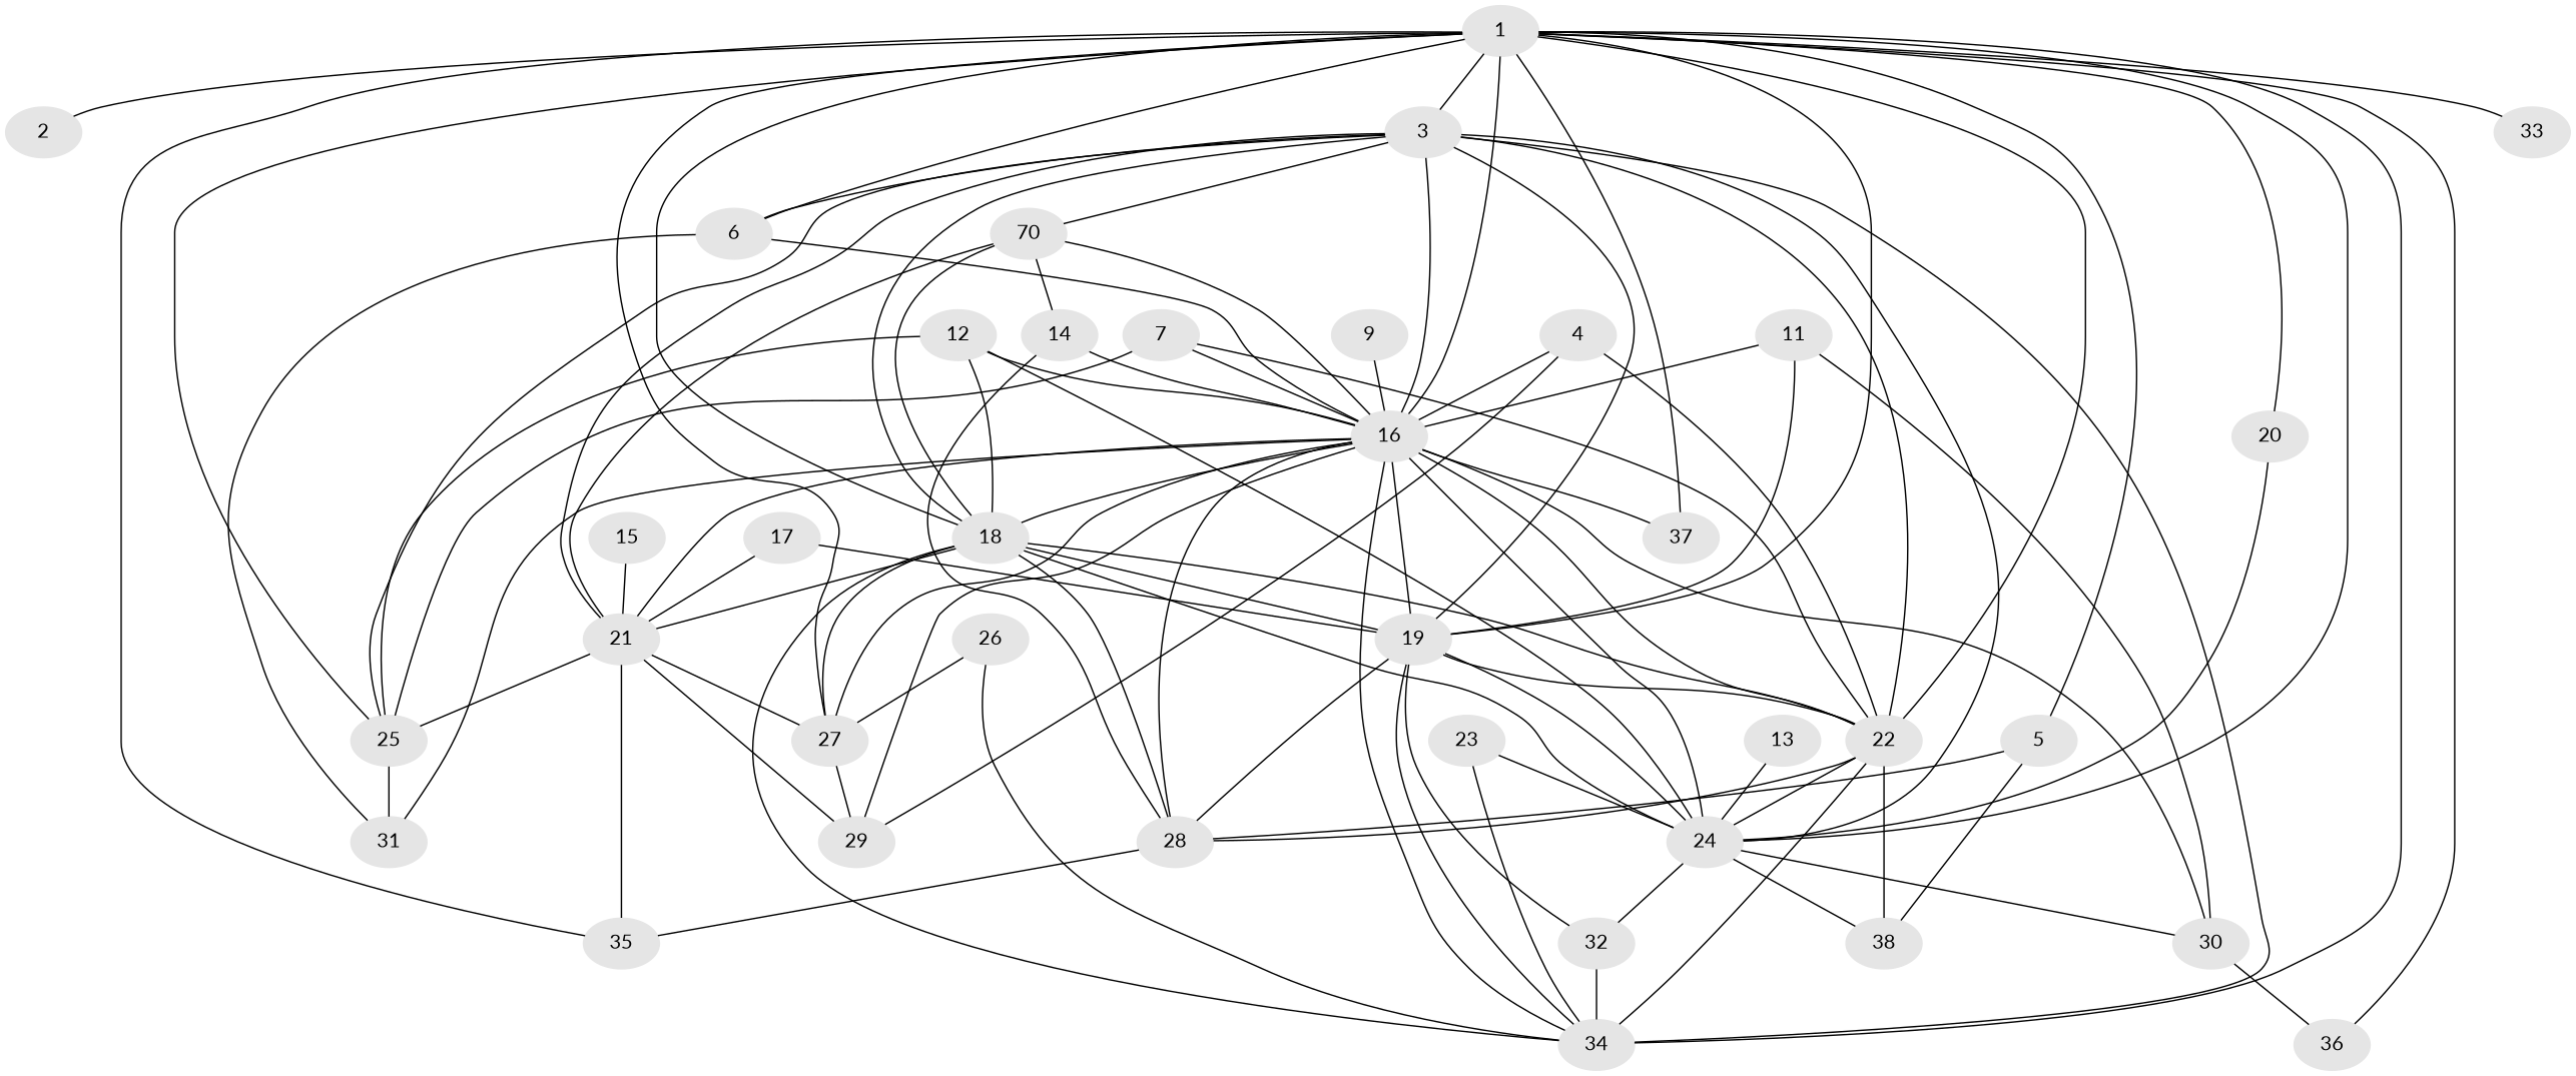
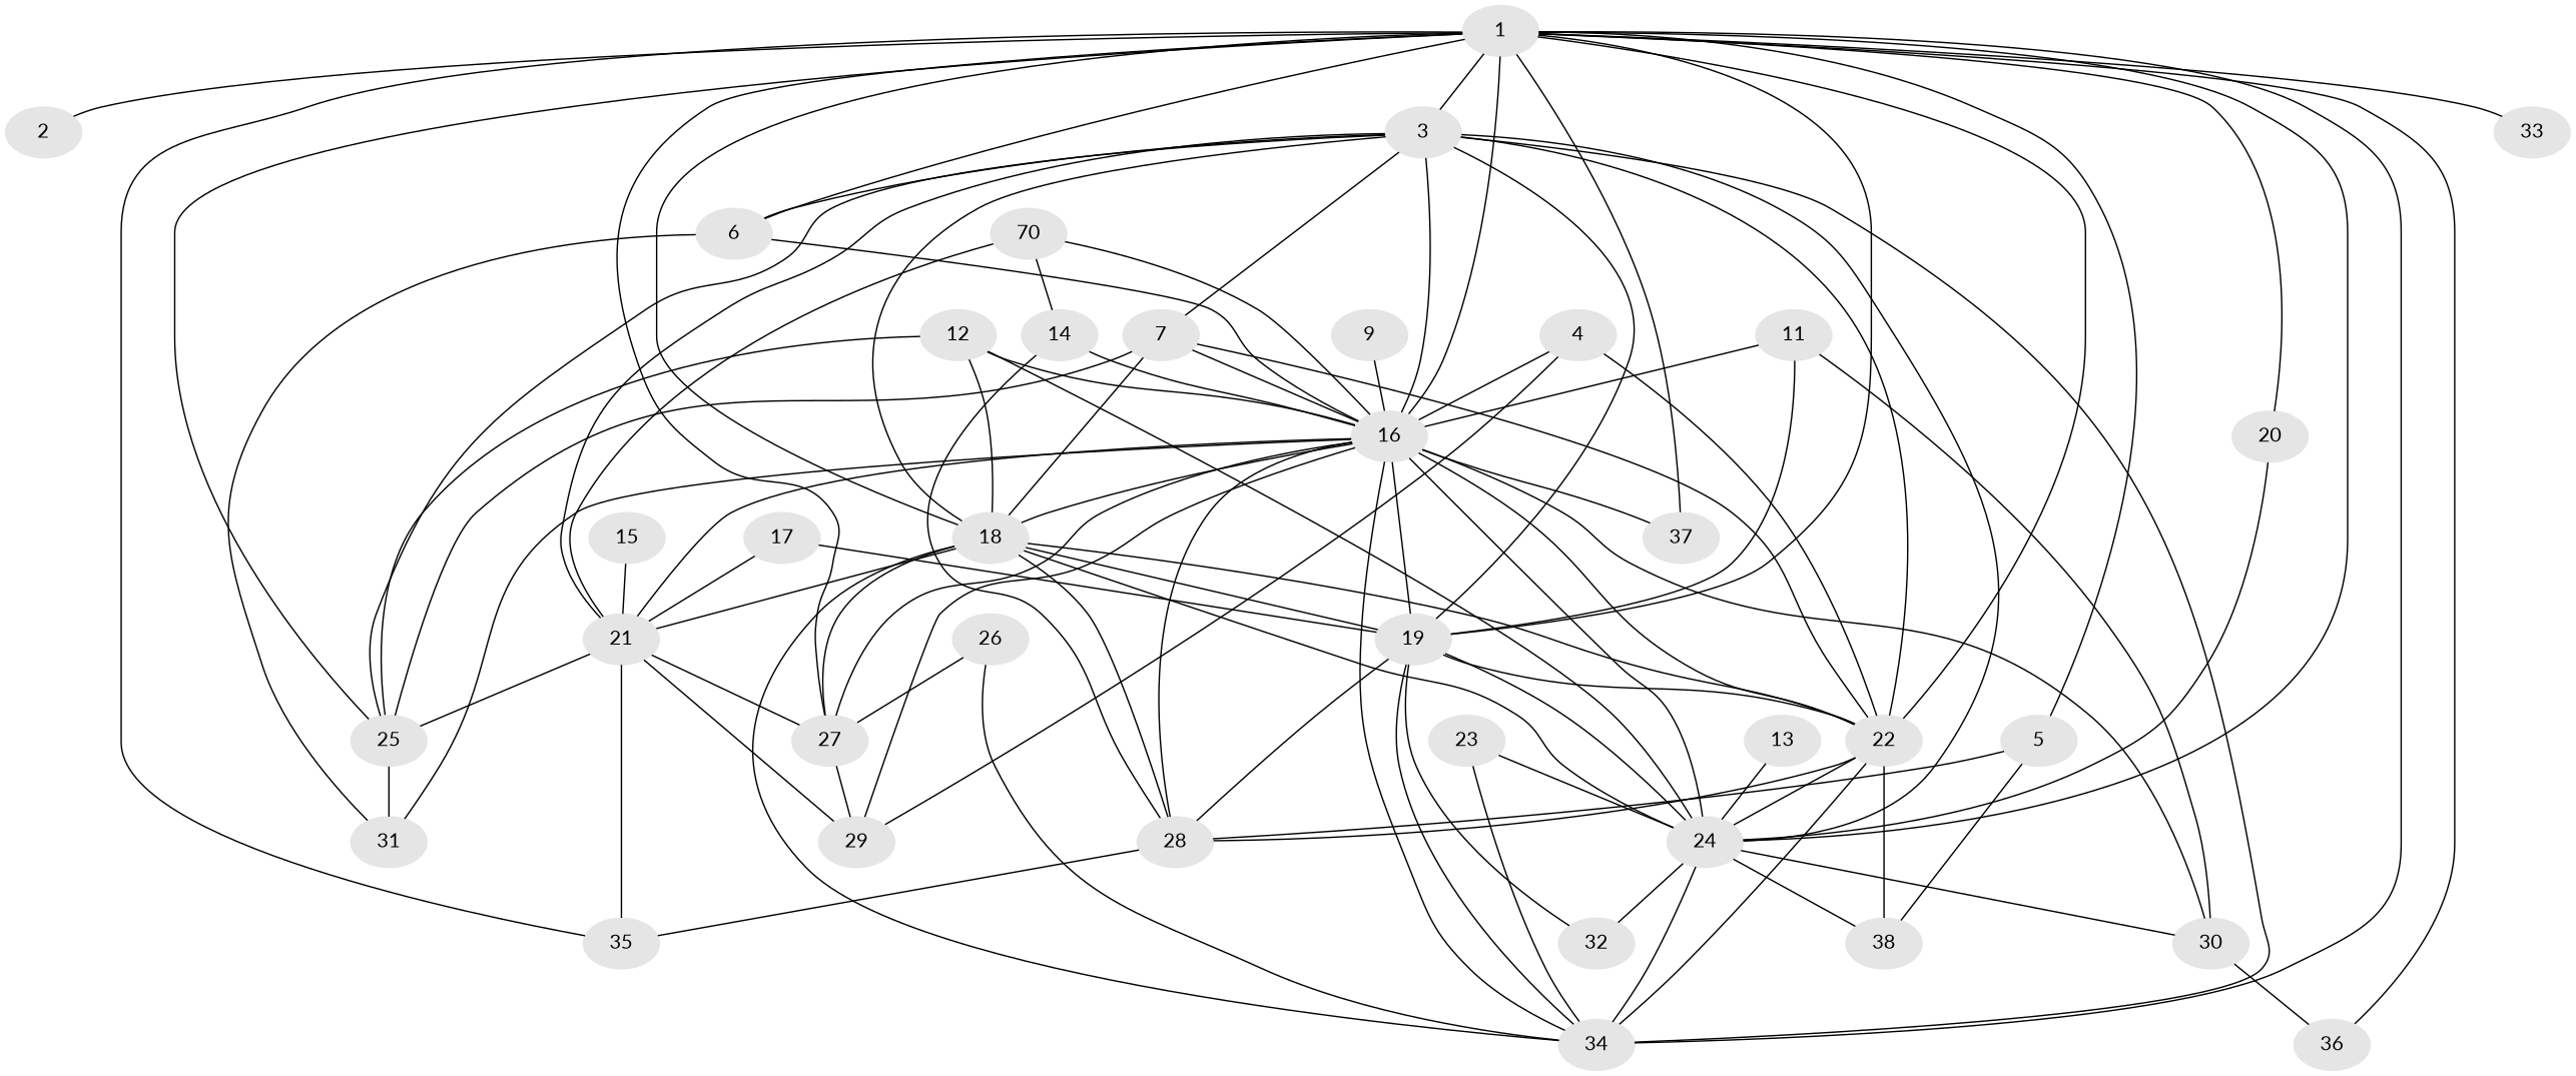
  graph {
    fontname=Lato
    node [color=gray90 fontname=Lato style=filled]
    edge [fontname=Lato weight=1.0]
    1
    2
    3
    5
    6
    16
    18
    19
    20
    22
    24
    25
    27
    33
    34
    35
    36
    37
    7
    21
    28
    38
    31
    14
    29
    30
    32
    4
    9
    n30 [label=70]
    11
    12
    13
    15
    17
    23
    26
    1 -- 2
    1 -- 3 [weight=3.0]
    1 -- 5
    1 -- 6
    1 -- 16 [weight=6.0]
    1 -- 18 [weight=2.0]
    1 -- 19 [weight=3.0]
    1 -- 20
    1 -- 22 [weight=3.0]
    1 -- 24 [weight=2.0]
    1 -- 25
    1 -- 27
    1 -- 33
    1 -- 34 [weight=2.0]
    1 -- 35
    1 -- 36
    1 -- 37
    3 -- 6
    3 -- 16 [weight=2.0]
    3 -- 18
    3 -- 19
    3 -- 22
    3 -- 24
    3 -- 25
    3 -- 34
-   3 -- n30
+   3 -- 7
    3 -- 21
    5 -- 28
    5 -- 38
    6 -- 16
    6 -- 31
    16 -- 18 [weight=2.0]
    16 -- 19 [weight=3.0]
    16 -- 22 [weight=2.0]
    16 -- 24 [weight=2.0]
    16 -- 27 [weight=2.0]
    16 -- 34 [weight=2.0]
    16 -- 37
    16 -- 21
    16 -- 28
    16 -- 31
    16 -- 29
    16 -- 30
    18 -- 19
    18 -- 22
    18 -- 24
    18 -- 27 [weight=2.0]
    18 -- 34
    18 -- 21
    18 -- 28
    19 -- 22
    19 -- 24 [weight=3.0]
    19 -- 34
    19 -- 28
    19 -- 32
    20 -- 24
    22 -- 24
    22 -- 34 [weight=2.0]
    22 -- 28
    22 -- 38
-   32 -- 34
+   24 -- 34
    24 -- 38
    24 -- 30
    24 -- 32
    25 -- 31
    27 -- 29
    7 -- 16
    7 -- 22
    7 -- 25
    21 -- 25
    21 -- 27
    21 -- 35
    21 -- 29
    28 -- 35
    14 -- 16
    14 -- 28
    30 -- 36
    4 -- 16
    4 -- 22
    4 -- 29
    9 -- 16 [weight=3.0]
    n30 -- 16
-   n30 -- 18
+   7 -- 18
    n30 -- 21 [weight=2.0]
    n30 -- 14
    11 -- 16
    11 -- 19
    11 -- 30
    12 -- 16
    12 -- 18
    12 -- 24
    12 -- 25
    13 -- 24
    15 -- 21
    17 -- 19
    17 -- 21
    23 -- 24
    23 -- 34
    26 -- 27
    26 -- 34
  }
